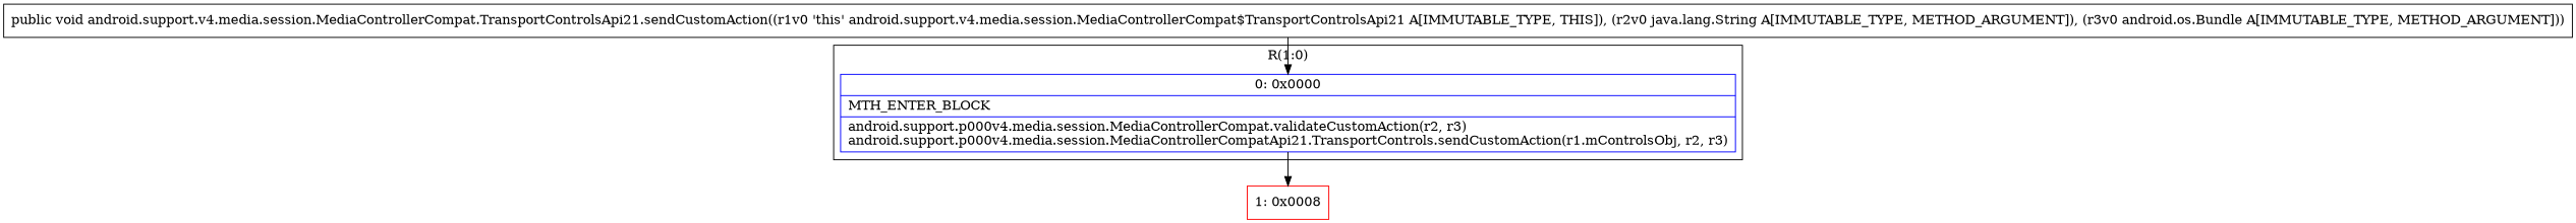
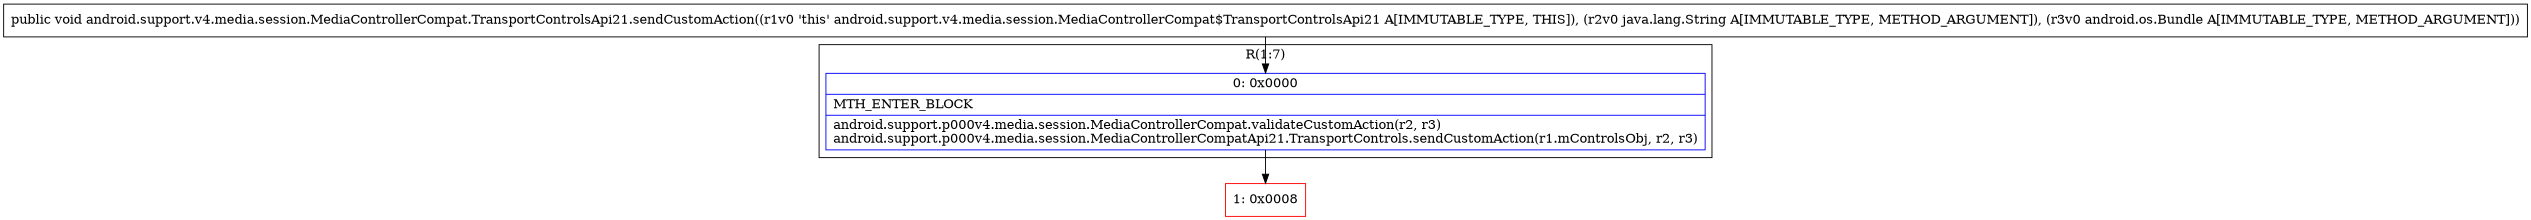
  digraph {
    fontname="DejaVu Serif"
    node [shape=record fontname="DejaVu Serif"]
    edge [fontname="DejaVu Serif"]
    n1 [color=blue label="{0\:\ 0x0000|MTH_ENTER_BLOCK\l|android.support.p000v4.media.session.MediaControllerCompat.validateCustomAction(r2, r3)\landroid.support.p000v4.media.session.MediaControllerCompatApi21.TransportControls.sendCustomAction(r1.mControlsObj, r2, r3)\l}"]
    n2 [color=red label="{1\:\ 0x0008}"]
    n3 [label="{public void android.support.v4.media.session.MediaControllerCompat.TransportControlsApi21.sendCustomAction((r1v0 'this' android.support.v4.media.session.MediaControllerCompat$TransportControlsApi21 A[IMMUTABLE_TYPE, THIS]), (r2v0 java.lang.String A[IMMUTABLE_TYPE, METHOD_ARGUMENT]), (r3v0 android.os.Bundle A[IMMUTABLE_TYPE, METHOD_ARGUMENT])) }"]
    subgraph cluster_1 {
-     label="R(1:0)"
+     label="R(1:7)"
      n1
    }
    n1 -> n2
    n3 -> n1
  }
